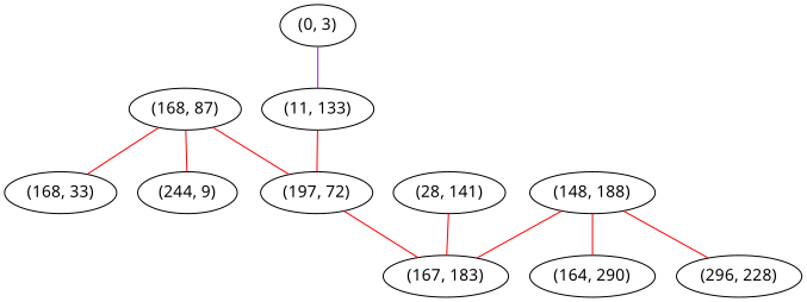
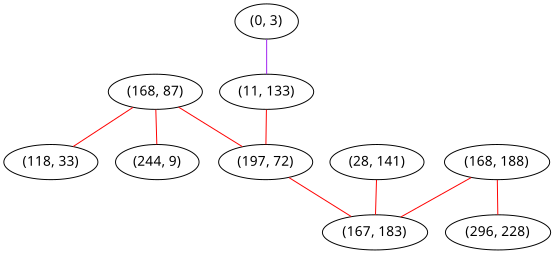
  graph {
    fontname="Noto Sans"
    node [fontname="Noto Sans"]
    edge [color=red fontname="Noto Sans" weight=1]
    n1 [label="(168, 87)"]
-   "(168, 33)"
+   "(168, 33)" [label="(118, 33)"]
    "(244, 9)"
    n4 [label="(197, 72)"]
    "(167, 183)"
    n6 [label="(0, 3)"]
    "(11, 133)"
    n8 [label="(28, 141)"]
-   "(168, 188)" [label="(148, 188)"]
-   "(164, 290)"
+   "(168, 188)"
    "(296, 228)"
    n1 -- "(168, 33)"
    n1 -- "(244, 9)"
    n1 -- n4
    n4 -- "(167, 183)"
    n6 -- "(11, 133)" [color=purple weight=4]
    "(11, 133)" -- n4
    n8 -- "(167, 183)"
    "(168, 188)" -- "(167, 183)"
-   "(168, 188)" -- "(164, 290)"
    "(168, 188)" -- "(296, 228)"
  }
